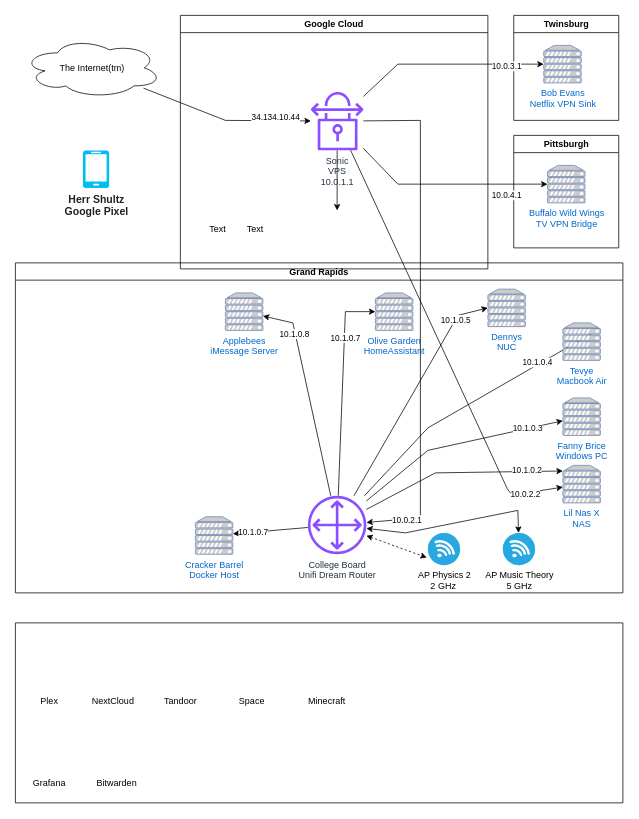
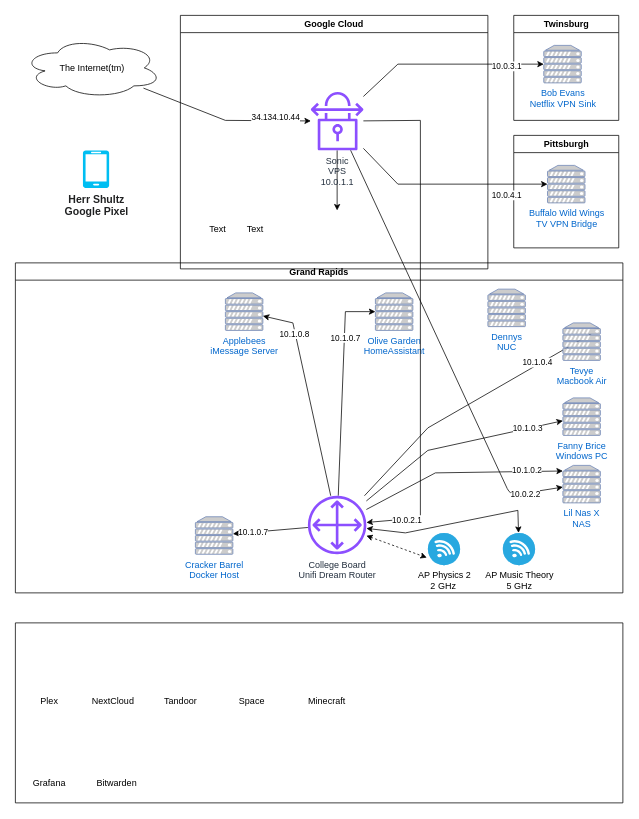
  <mxCell id="0" />
  <mxCell id="1" parent="0" />
  <mxCell id="2" value="Grand Rapids" style="swimlane;whiteSpace=wrap;html=1;" parent="1" vertex="1"><mxGeometry x="20" y="350" width="810" height="440" as="geometry"><mxRectangle x="40" y="610" width="120" height="30" as="alternateBounds" /></mxGeometry></mxCell>
  <mxCell id="3" value="AP Physics 2&lt;br&gt;2 GHz&amp;nbsp;" style="fillColor=#28A8E0;verticalLabelPosition=bottom;sketch=0;html=1;strokeColor=#ffffff;verticalAlign=top;align=center;points=[[0.145,0.145,0],[0.5,0,0],[0.855,0.145,0],[1,0.5,0],[0.855,0.855,0],[0.5,1,0],[0.145,0.855,0],[0,0.5,0]];pointerEvents=1;shape=mxgraph.cisco_safe.compositeIcon;bgIcon=ellipse;resIcon=mxgraph.cisco_safe.capability.wireless_connection;" parent="2" vertex="1"><mxGeometry x="550" y="360" width="43" height="43" as="geometry" /></mxCell>
  <mxCell id="4" value="" style="endArrow=classic;html=1;rounded=0;" parent="2" source="26" target="16" edge="1"><mxGeometry width="50" height="50" relative="1" as="geometry"><mxPoint x="530" y="90" as="sourcePoint" /><mxPoint x="580" y="40" as="targetPoint" /><Array as="points"><mxPoint x="550" y="250" /></Array></mxGeometry></mxCell>
  <mxCell id="5" value="10.1.0.3" style="edgeLabel;html=1;align=center;verticalAlign=middle;resizable=0;points=[];" parent="4" vertex="1" connectable="0"><mxGeometry x="0.663" y="1" relative="1" as="geometry"><mxPoint as="offset" /></mxGeometry></mxCell>
  <mxCell id="6" value="" style="endArrow=classic;html=1;rounded=0;entryX=1;entryY=0.15;entryDx=0;entryDy=0;entryPerimeter=0;" parent="2" source="26" target="22" edge="1"><mxGeometry width="50" height="50" relative="1" as="geometry"><mxPoint x="320" y="150" as="sourcePoint" /><mxPoint x="115" y="310" as="targetPoint" /><Array as="points"><mxPoint x="550" y="220" /></Array></mxGeometry></mxCell>
  <mxCell id="7" value="10.1.0.4" style="edgeLabel;html=1;align=center;verticalAlign=middle;resizable=0;points=[];" parent="6" vertex="1" connectable="0"><mxGeometry x="0.505" y="3" relative="1" as="geometry"><mxPoint as="offset" /></mxGeometry></mxCell>
- <mxCell id="8" value="" style="endArrow=classic;html=1;rounded=0;entryX=0;entryY=0.5;entryDx=0;entryDy=0;entryPerimeter=0;" parent="2" source="26" target="17" edge="1"><mxGeometry width="50" height="50" relative="1" as="geometry"><mxPoint x="347.5" y="220" as="sourcePoint" /><mxPoint x="142.5" y="380" as="targetPoint" /><Array as="points"><mxPoint x="590" y="70" /></Array></mxGeometry></mxCell>
- <mxCell id="9" value="10.1.0.5" style="edgeLabel;html=1;align=center;verticalAlign=middle;resizable=0;points=[];" parent="8" vertex="1" connectable="0"><mxGeometry x="0.698" relative="1" as="geometry"><mxPoint as="offset" /></mxGeometry></mxCell>
  <mxCell id="10" value="" style="endArrow=classic;html=1;rounded=0;" parent="2" source="26" target="18" edge="1"><mxGeometry width="50" height="50" relative="1" as="geometry"><mxPoint x="440" y="180" as="sourcePoint" /><mxPoint x="320" y="270" as="targetPoint" /></mxGeometry></mxCell>
  <mxCell id="11" value="10.1.0.7" style="edgeLabel;html=1;align=center;verticalAlign=middle;resizable=0;points=[];" parent="10" vertex="1" connectable="0"><mxGeometry x="0.478" y="-1" relative="1" as="geometry"><mxPoint as="offset" /></mxGeometry></mxCell>
  <mxCell id="12" value="" style="endArrow=classic;html=1;rounded=0;" parent="2" source="26" target="19" edge="1"><mxGeometry width="50" height="50" relative="1" as="geometry"><mxPoint x="337" y="138" as="sourcePoint" /><mxPoint x="330" y="280" as="targetPoint" /><Array as="points"><mxPoint x="440" y="65" /></Array></mxGeometry></mxCell>
  <mxCell id="13" value="10.1.0.7" style="edgeLabel;html=1;align=center;verticalAlign=middle;resizable=0;points=[];" parent="12" vertex="1" connectable="0"><mxGeometry x="0.474" y="-1" relative="1" as="geometry"><mxPoint as="offset" /></mxGeometry></mxCell>
  <mxCell id="14" value="" style="endArrow=classic;html=1;rounded=0;entryX=0;entryY=0.15;entryDx=0;entryDy=0;entryPerimeter=0;" parent="2" source="26" target="21" edge="1"><mxGeometry width="50" height="50" relative="1" as="geometry"><mxPoint x="374" y="138" as="sourcePoint" /><mxPoint x="512" y="290" as="targetPoint" /><Array as="points"><mxPoint x="560" y="280" /></Array></mxGeometry></mxCell>
  <mxCell id="15" value="10.1.0.2" style="edgeLabel;html=1;align=center;verticalAlign=middle;resizable=0;points=[];" parent="14" vertex="1" connectable="0"><mxGeometry x="0.65" y="2" relative="1" as="geometry"><mxPoint as="offset" /></mxGeometry></mxCell>
  <mxCell id="16" value="Fanny Brice&lt;br&gt;Windows PC" style="fontColor=#0066CC;verticalAlign=top;verticalLabelPosition=bottom;labelPosition=center;align=center;html=1;outlineConnect=0;fillColor=#CCCCCC;strokeColor=#6881B3;gradientColor=none;gradientDirection=north;strokeWidth=2;shape=mxgraph.networks.server;" parent="2" vertex="1"><mxGeometry x="730" y="180" width="50" height="50" as="geometry" /></mxCell>
  <mxCell id="17" value="Dennys&lt;br&gt;NUC" style="fontColor=#0066CC;verticalAlign=top;verticalLabelPosition=bottom;labelPosition=center;align=center;html=1;outlineConnect=0;fillColor=#CCCCCC;strokeColor=#6881B3;gradientColor=none;gradientDirection=north;strokeWidth=2;shape=mxgraph.networks.server;" parent="2" vertex="1"><mxGeometry x="630" y="35" width="50" height="50" as="geometry" /></mxCell>
  <mxCell id="18" value="Cracker Barrel&lt;br&gt;Docker Host" style="fontColor=#0066CC;verticalAlign=top;verticalLabelPosition=bottom;labelPosition=center;align=center;html=1;outlineConnect=0;fillColor=#CCCCCC;strokeColor=#6881B3;gradientColor=none;gradientDirection=north;strokeWidth=2;shape=mxgraph.networks.server;" parent="2" vertex="1"><mxGeometry x="240" y="338.5" width="50" height="50" as="geometry" /></mxCell>
  <mxCell id="19" value="Olive Garden&lt;br&gt;HomeAssistant" style="fontColor=#0066CC;verticalAlign=top;verticalLabelPosition=bottom;labelPosition=center;align=center;html=1;outlineConnect=0;fillColor=#CCCCCC;strokeColor=#6881B3;gradientColor=none;gradientDirection=north;strokeWidth=2;shape=mxgraph.networks.server;" parent="2" vertex="1"><mxGeometry x="480" y="40" width="50" height="50" as="geometry" /></mxCell>
  <mxCell id="20" value="Applebees&lt;br&gt;iMessage Server" style="fontColor=#0066CC;verticalAlign=top;verticalLabelPosition=bottom;labelPosition=center;align=center;html=1;outlineConnect=0;fillColor=#CCCCCC;strokeColor=#6881B3;gradientColor=none;gradientDirection=north;strokeWidth=2;shape=mxgraph.networks.server;" parent="2" vertex="1"><mxGeometry x="280" y="40" width="50" height="50" as="geometry" /></mxCell>
  <mxCell id="21" value="Lil Nas X&lt;br&gt;NAS" style="fontColor=#0066CC;verticalAlign=top;verticalLabelPosition=bottom;labelPosition=center;align=center;html=1;outlineConnect=0;fillColor=#CCCCCC;strokeColor=#6881B3;gradientColor=none;gradientDirection=north;strokeWidth=2;shape=mxgraph.networks.server;" parent="2" vertex="1"><mxGeometry x="730" y="270" width="50" height="50" as="geometry" /></mxCell>
  <mxCell id="22" value="Tevye&lt;br&gt;Macbook Air" style="fontColor=#0066CC;verticalAlign=top;verticalLabelPosition=bottom;labelPosition=center;align=center;html=1;outlineConnect=0;fillColor=#CCCCCC;strokeColor=#6881B3;gradientColor=none;gradientDirection=north;strokeWidth=2;shape=mxgraph.networks.server;" parent="2" vertex="1"><mxGeometry x="730" y="80" width="50" height="50" as="geometry" /></mxCell>
  <mxCell id="23" value="AP Music Theory&lt;br&gt;5 GHz" style="fillColor=#28A8E0;verticalLabelPosition=bottom;sketch=0;html=1;strokeColor=#ffffff;verticalAlign=top;align=center;points=[[0.145,0.145,0],[0.5,0,0],[0.855,0.145,0],[1,0.5,0],[0.855,0.855,0],[0.5,1,0],[0.145,0.855,0],[0,0.5,0]];pointerEvents=1;shape=mxgraph.cisco_safe.compositeIcon;bgIcon=ellipse;resIcon=mxgraph.cisco_safe.capability.wireless_connection;" parent="2" vertex="1"><mxGeometry x="650" y="360" width="43" height="43" as="geometry" /></mxCell>
  <mxCell id="24" value="" style="endArrow=classic;startArrow=classic;html=1;rounded=0;" parent="2" source="26" target="23" edge="1"><mxGeometry width="50" height="50" relative="1" as="geometry"><mxPoint x="440" y="130" as="sourcePoint" /><mxPoint x="490" y="80" as="targetPoint" /><Array as="points"><mxPoint x="520" y="360" /><mxPoint x="670" y="330" /></Array></mxGeometry></mxCell>
  <mxCell id="25" value="" style="endArrow=classic;startArrow=classic;html=1;rounded=0;entryX=-0.035;entryY=0.767;entryDx=0;entryDy=0;entryPerimeter=0;dashed=1;" parent="2" source="26" target="3" edge="1"><mxGeometry width="50" height="50" relative="1" as="geometry"><mxPoint x="440" y="130" as="sourcePoint" /><mxPoint x="490" y="80" as="targetPoint" /></mxGeometry></mxCell>
  <mxCell id="26" value="College Board&lt;br&gt;Unifi Dream Router" style="sketch=0;outlineConnect=0;fontColor=#232F3E;gradientColor=none;fillColor=#8C4FFF;strokeColor=none;dashed=0;verticalLabelPosition=bottom;verticalAlign=top;align=center;html=1;fontSize=12;fontStyle=0;aspect=fixed;pointerEvents=1;shape=mxgraph.aws4.customer_gateway;" parent="2" vertex="1"><mxGeometry x="390" y="310.5" width="78" height="78" as="geometry" /></mxCell>
  <mxCell id="27" value="" style="endArrow=classic;html=1;rounded=0;" parent="2" source="26" target="20" edge="1"><mxGeometry width="50" height="50" relative="1" as="geometry"><mxPoint x="410" y="300" as="sourcePoint" /><mxPoint x="460" y="250" as="targetPoint" /><Array as="points"><mxPoint x="370" y="80" /></Array></mxGeometry></mxCell>
  <mxCell id="28" value="10.1.0.8" style="edgeLabel;html=1;align=center;verticalAlign=middle;resizable=0;points=[];" parent="27" vertex="1" connectable="0"><mxGeometry x="0.603" y="2" relative="1" as="geometry"><mxPoint as="offset" /></mxGeometry></mxCell>
  <mxCell id="29" value="Pittsburgh" style="swimlane;whiteSpace=wrap;html=1;" parent="1" vertex="1"><mxGeometry x="684.52" y="180" width="140" height="150" as="geometry" /></mxCell>
  <mxCell id="30" value="Buffalo Wild Wings&lt;br&gt;TV VPN Bridge" style="fontColor=#0066CC;verticalAlign=top;verticalLabelPosition=bottom;labelPosition=center;align=center;html=1;outlineConnect=0;fillColor=#CCCCCC;strokeColor=#6881B3;gradientColor=none;gradientDirection=north;strokeWidth=2;shape=mxgraph.networks.server;" parent="29" vertex="1"><mxGeometry x="45" y="40" width="50" height="50" as="geometry" /></mxCell>
  <mxCell id="31" value="Google Cloud" style="swimlane;whiteSpace=wrap;html=1;" parent="1" vertex="1"><mxGeometry x="240" y="20" width="410" height="338" as="geometry" /></mxCell>
  <mxCell id="32" value="" style="edgeStyle=orthogonalEdgeStyle;rounded=0;orthogonalLoop=1;jettySize=auto;html=1;" edge="1" parent="31" source="33"><mxGeometry relative="1" as="geometry"><mxPoint x="209" y="260.091" as="targetPoint" /></mxGeometry></mxCell>
  <mxCell id="33" value="Sonic&lt;br&gt;VPS&lt;br&gt;10.0.1.1" style="sketch=0;outlineConnect=0;fontColor=#232F3E;gradientColor=none;fillColor=#8C4FFF;strokeColor=none;dashed=0;verticalLabelPosition=bottom;verticalAlign=top;align=center;html=1;fontSize=12;fontStyle=0;aspect=fixed;pointerEvents=1;shape=mxgraph.aws4.vpn_connection;" parent="31" vertex="1"><mxGeometry x="174" y="102" width="70" height="78" as="geometry" /></mxCell>
  <mxCell id="34" value="Twinsburg" style="swimlane;whiteSpace=wrap;html=1;" parent="1" vertex="1"><mxGeometry x="684.52" y="20" width="140" height="140" as="geometry" /></mxCell>
  <mxCell id="35" value="Bob Evans&lt;br&gt;Netflix VPN Sink" style="fontColor=#0066CC;verticalAlign=top;verticalLabelPosition=bottom;labelPosition=center;align=center;html=1;outlineConnect=0;fillColor=#CCCCCC;strokeColor=#6881B3;gradientColor=none;gradientDirection=north;strokeWidth=2;shape=mxgraph.networks.server;" parent="34" vertex="1"><mxGeometry x="40" y="40" width="50" height="50" as="geometry" /></mxCell>
  <mxCell id="36" value="The Internet(tm)" style="ellipse;shape=cloud;whiteSpace=wrap;html=1;" parent="1" vertex="1"><mxGeometry x="30" y="50" width="185" height="80" as="geometry" /></mxCell>
  <mxCell id="37" value="" style="endArrow=classic;html=1;rounded=0;" parent="1" source="36" target="33" edge="1"><mxGeometry width="50" height="50" relative="1" as="geometry"><mxPoint x="600" y="340" as="sourcePoint" /><mxPoint x="650" y="290" as="targetPoint" /><Array as="points"><mxPoint x="300" y="160" /></Array></mxGeometry></mxCell>
  <mxCell id="38" value="34.134.10.44" style="edgeLabel;html=1;align=center;verticalAlign=middle;resizable=0;points=[];" parent="37" vertex="1" connectable="0"><mxGeometry x="0.691" y="-1" relative="1" as="geometry"><mxPoint x="-12" y="-6" as="offset" /></mxGeometry></mxCell>
  <mxCell id="39" value="" style="swimlane;startSize=0;" parent="1" vertex="1"><mxGeometry x="20" y="830" width="810" height="240" as="geometry" /></mxCell>
  <mxCell id="40" value="Plex" style="shape=image;html=1;verticalAlign=top;verticalLabelPosition=bottom;labelBackgroundColor=#ffffff;imageAspect=0;aspect=fixed;image=https://cdn1.iconfinder.com/data/icons/unicons-line-vol-3/24/docker-128.png" parent="39" vertex="1"><mxGeometry x="10" y="20" width="70" height="70" as="geometry" /></mxCell>
  <mxCell id="41" value="NextCloud" style="shape=image;html=1;verticalAlign=top;verticalLabelPosition=bottom;labelBackgroundColor=#ffffff;imageAspect=0;aspect=fixed;image=https://cdn1.iconfinder.com/data/icons/unicons-line-vol-3/24/docker-128.png" parent="39" vertex="1"><mxGeometry x="95" y="20" width="70" height="70" as="geometry" /></mxCell>
  <mxCell id="42" value="Tandoor" style="shape=image;html=1;verticalAlign=top;verticalLabelPosition=bottom;labelBackgroundColor=#ffffff;imageAspect=0;aspect=fixed;image=https://cdn1.iconfinder.com/data/icons/unicons-line-vol-3/24/docker-128.png" parent="39" vertex="1"><mxGeometry x="185" y="20" width="70" height="70" as="geometry" /></mxCell>
  <mxCell id="43" value="Space" style="shape=image;html=1;verticalAlign=top;verticalLabelPosition=bottom;labelBackgroundColor=#ffffff;imageAspect=0;aspect=fixed;image=https://cdn1.iconfinder.com/data/icons/unicons-line-vol-3/24/docker-128.png" parent="39" vertex="1"><mxGeometry x="280" y="20" width="70" height="70" as="geometry" /></mxCell>
  <mxCell id="44" value="Minecraft" style="shape=image;html=1;verticalAlign=top;verticalLabelPosition=bottom;labelBackgroundColor=#ffffff;imageAspect=0;aspect=fixed;image=https://cdn1.iconfinder.com/data/icons/unicons-line-vol-3/24/docker-128.png" parent="39" vertex="1"><mxGeometry x="380" y="20" width="70" height="70" as="geometry" /></mxCell>
  <mxCell id="45" value="Grafana" style="shape=image;html=1;verticalAlign=top;verticalLabelPosition=bottom;labelBackgroundColor=#ffffff;imageAspect=0;aspect=fixed;image=https://cdn1.iconfinder.com/data/icons/unicons-line-vol-3/24/docker-128.png" parent="39" vertex="1"><mxGeometry x="10" y="130" width="70" height="70" as="geometry" /></mxCell>
  <mxCell id="46" value="Bitwarden" style="shape=image;html=1;verticalAlign=top;verticalLabelPosition=bottom;labelBackgroundColor=#ffffff;imageAspect=0;aspect=fixed;image=https://cdn1.iconfinder.com/data/icons/unicons-line-vol-3/24/docker-128.png" parent="39" vertex="1"><mxGeometry x="100" y="130" width="70" height="70" as="geometry" /></mxCell>
  <mxCell id="47" value="" style="endArrow=classic;html=1;rounded=0;entryX=0;entryY=0.5;entryDx=0;entryDy=0;entryPerimeter=0;" parent="1" source="33" target="35" edge="1"><mxGeometry width="50" height="50" relative="1" as="geometry"><mxPoint x="440" y="380" as="sourcePoint" /><mxPoint x="490" y="330" as="targetPoint" /><Array as="points"><mxPoint x="530" y="85" /></Array></mxGeometry></mxCell>
  <mxCell id="48" value="10.0.3.1" style="edgeLabel;html=1;align=center;verticalAlign=middle;resizable=0;points=[];" parent="47" vertex="1" connectable="0"><mxGeometry x="0.738" y="2" relative="1" as="geometry"><mxPoint x="-16" y="4" as="offset" /></mxGeometry></mxCell>
  <mxCell id="49" value="&lt;b style=&quot;color: rgb(32, 33, 34); font-family: sans-serif; font-size: 14px; text-align: left; background-color: rgb(255, 255, 255);&quot;&gt;Herr Shultz&lt;br&gt;Google Pixel&lt;br&gt;&lt;/b&gt;" style="verticalLabelPosition=bottom;html=1;verticalAlign=top;align=center;strokeColor=none;fillColor=#00BEF2;shape=mxgraph.azure.mobile;pointerEvents=1;" parent="1" vertex="1"><mxGeometry x="110" y="200" width="35" height="50" as="geometry" /></mxCell>
  <mxCell id="50" value="" style="endArrow=classic;html=1;rounded=0;" parent="1" source="33" target="26" edge="1"><mxGeometry width="50" height="50" relative="1" as="geometry"><mxPoint x="430" y="450" as="sourcePoint" /><mxPoint x="480" y="400" as="targetPoint" /><Array as="points"><mxPoint x="560" y="160" /><mxPoint x="560" y="690" /></Array></mxGeometry></mxCell>
  <mxCell id="51" value="10.0.2.1" style="edgeLabel;html=1;align=center;verticalAlign=middle;resizable=0;points=[];" parent="50" vertex="1" connectable="0"><mxGeometry x="0.843" y="1" relative="1" as="geometry"><mxPoint as="offset" /></mxGeometry></mxCell>
  <mxCell id="52" value="" style="endArrow=classic;html=1;rounded=0;" parent="1" source="33" target="30" edge="1"><mxGeometry width="50" height="50" relative="1" as="geometry"><mxPoint x="430" y="450" as="sourcePoint" /><mxPoint x="480" y="400" as="targetPoint" /><Array as="points"><mxPoint x="530" y="245" /></Array></mxGeometry></mxCell>
  <mxCell id="53" value="10.0.4.1" style="edgeLabel;html=1;align=center;verticalAlign=middle;resizable=0;points=[];" parent="52" vertex="1" connectable="0"><mxGeometry x="0.199" y="3" relative="1" as="geometry"><mxPoint x="52" y="17" as="offset" /></mxGeometry></mxCell>
  <mxCell id="54" value="" style="endArrow=classic;html=1;" parent="1" source="33" target="21" edge="1"><mxGeometry width="50" height="50" relative="1" as="geometry"><mxPoint x="510" y="440" as="sourcePoint" /><mxPoint x="560" y="390" as="targetPoint" /><Array as="points"><mxPoint x="680" y="660" /></Array></mxGeometry></mxCell>
  <mxCell id="55" value="10.0.2.2" style="edgeLabel;html=1;align=center;verticalAlign=middle;resizable=0;points=[];" parent="54" vertex="1" connectable="0"><mxGeometry x="0.825" y="-1" relative="1" as="geometry"><mxPoint as="offset" /></mxGeometry></mxCell>
  <mxCell id="56" value="Text" style="text;strokeColor=none;align=center;fillColor=none;html=1;verticalAlign=middle;whiteSpace=wrap;rounded=0;" parent="1" vertex="1"><mxGeometry x="260" y="290" width="60" height="30" as="geometry" /></mxCell>
  <mxCell id="57" value="Text" style="text;strokeColor=none;align=center;fillColor=none;html=1;verticalAlign=middle;whiteSpace=wrap;rounded=0;" parent="1" vertex="1"><mxGeometry x="310" y="290" width="60" height="30" as="geometry" /></mxCell>
